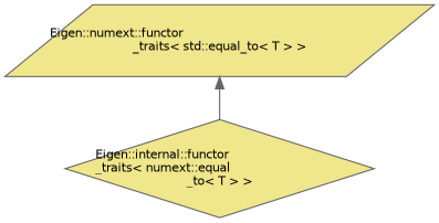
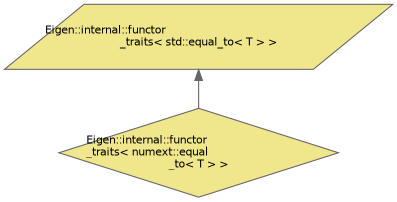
  digraph {
    node [color=gray40 fillcolor=khaki fontname=Helvetica fontsize=10 style=filled]
    n1 [fontcolor=black height=0.2 label="Eigen::internal::functor\l_traits\< numext::equal\l_to\< T \> \>" shape=diamond width=0.4]
-   n2 [height=0.2 label="Eigen::numext::functor\l_traits\< std::equal_to\< T \> \>" shape=parallelogram width=0.4]
+   n2 [height=0.2 label="Eigen::internal::functor\l_traits\< std::equal_to\< T \> \>" shape=parallelogram width=0.4]
    n2 -> n1 [color=gray40 dir=back fontname=Helvetica fontsize=10 labelfontname=Helvetica labelfontsize=10 style=solid]
  }
